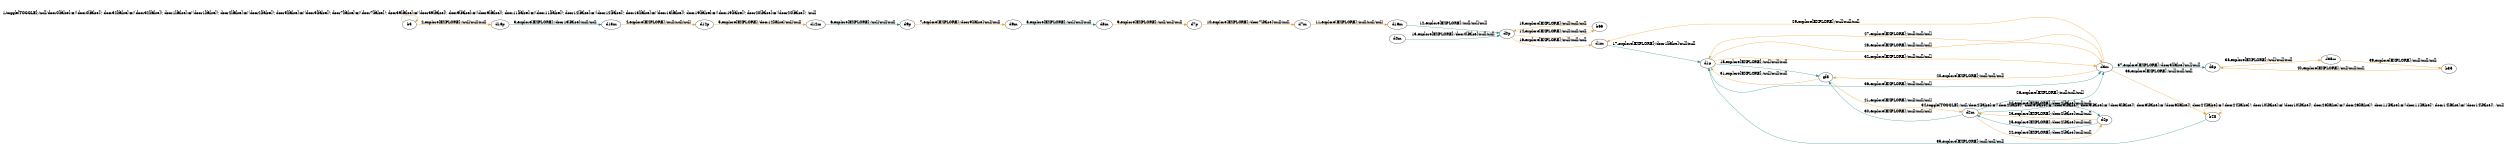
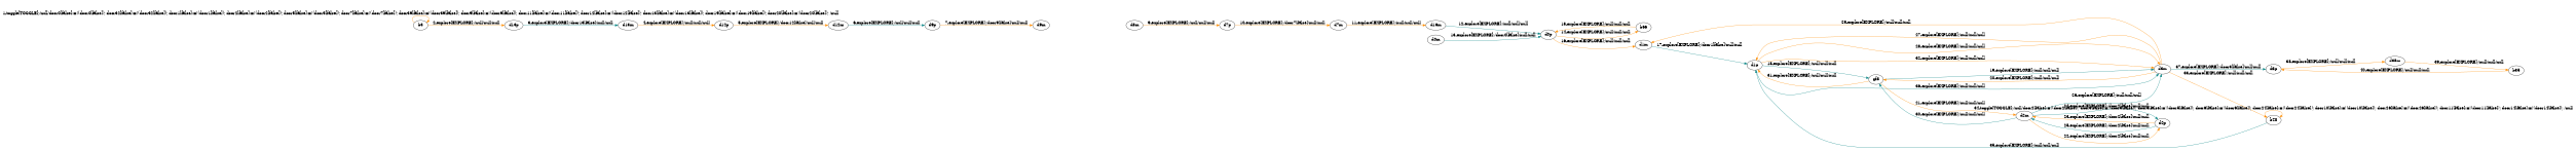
  digraph {
    rankdir=LR
    edge [color=darkorange]
    b3
    d13p
    d13m
    d12p
    d12m
    d9p
    d9m
    d8m
    d7p
    d7m
    d16m
    d0p
    d0m
    b66
    d1m
    d1p
    gf8
    d3m
    d2m
    b48
    d3p
    d2p
    d35m
    b35
    b3 -> b3 [label="1-toggle[TOGGLE];/null/door0[false]:=!(door0[false]); door32[false]:=!(door32[false]); door1[false]:=!(door1[false]); door2[false]:=!(door2[false]); door5[false]:=!(door5[false]); door7[false]:=!(door7[false]); door39[false]:=!(door39[false]); door9[false]:=!(door9[false]); door11[false]:=!(door11[false]); door12[false]:=!(door12[false]); door13[false]:=!(door13[false]); door19[false]:=!(door19[false]); door20[false]:=!(door20[false]); /null"]
    b3 -> d13p [label="2-explore[EXPLORE];/null/null/null"]
    d13p -> d13m [color=teal label="3-explore[EXPLORE];/door13[false]/null/null"]
    d13m -> d12p [label="4-explore[EXPLORE];/null/null/null"]
    d12p -> d12m [label="5-explore[EXPLORE];/door12[false]/null/null"]
    d12m -> d9p [color=teal label="6-explore[EXPLORE];/null/null/null"]
    d9p -> d9m [label="7-explore[EXPLORE];/door9[false]/null/null"]
-   d9m -> d8m [color=teal label="8-explore[EXPLORE];/null/null/null"]
    d8m -> d7p [label="9-explore[EXPLORE];/null/null/null"]
    d7p -> d7m [label="10-explore[EXPLORE];/door7[false]/null/null"]
    d7m -> d16m [label="11-explore[EXPLORE];/null/null/null"]
    d16m -> d0p [color=teal label="12-explore[EXPLORE];/null/null/null"]
    d0p -> b66 [label="14-explore[EXPLORE];/null/null/null"]
    d0p -> d1m [label="16-explore[EXPLORE];/null/null/null"]
    d0m -> d0p [color=teal label="13-explore[EXPLORE];/door0[false]/null/null"]
    b66 -> d0p [label="15-explore[EXPLORE];/null/null/null"]
    d1m -> d1p [color=teal label="17-explore[EXPLORE];/door1[false]/null/null"]
    d1p -> gf8 [color=teal label="18-explore[EXPLORE];/null/null/null"]
    d1p -> d3m [label="28-explore[EXPLORE];/null/null/null"]
    d1p -> d3m [label="32-explore[EXPLORE];/null/null/null"]
    d1p -> d3m [color=teal label="36-explore[EXPLORE];/null/null/null"]
    gf8 -> d1p [label="31-explore[EXPLORE];/null/null/null"]
+   gf8 -> d3m [color=teal label="19-explore[EXPLORE];/null/null/null"]
    gf8 -> d2m [label="21-explore[EXPLORE];/null/null/null"]
    d3m -> d1m [label="29-explore[EXPLORE];/null/null/null"]
    d3m -> d1p [label="27-explore[EXPLORE];/null/null/null"]
    d3m -> gf8 [label="20-explore[EXPLORE];/null/null/null"]
    d3m -> b48 [label="33-explore[EXPLORE];/null/null/null"]
    d3m -> d3p [color=teal label="37-explore[EXPLORE];/door3[false]/null/null"]
    d2m -> gf8 [color=teal label="30-explore[EXPLORE];/null/null/null"]
    d2m -> d3m [color=teal label="26-explore[EXPLORE];/null/null/null"]
    d2m -> d2p [label="22-explore[EXPLORE];/door2[false]/null/null"]
    d2m -> d2p [color=teal label="24-explore[EXPLORE];/door2[false]/null/null"]
    b48 -> d1p [color=teal label="35-explore[EXPLORE];/null/null/null"]
    b48 -> b48 [label="34-toggle[TOGGLE];/null/door2[false]:=!(door2[false]); door3[false]:=!(door3[false]); door5[false]:=!(door5[false]); door6[false]:=!(door6[false]); door24[false]:=!(door24[false]); door10[false]:=!(door10[false]); door26[false]:=!(door26[false]); door11[false]:=!(door11[false]); door14[false]:=!(door14[false]); /null"]
    d3p -> d35m [label="38-explore[EXPLORE];/null/null/null"]
    d2p -> d2m [label="23-explore[EXPLORE];/door2[false]/null/null"]
    d2p -> d2m [color=teal label="25-explore[EXPLORE];/door2[false]/null/null"]
    d35m -> b35 [label="39-explore[EXPLORE];/null/null/null"]
    b35 -> d3p [label="40-explore[EXPLORE];/null/null/null"]
  }
